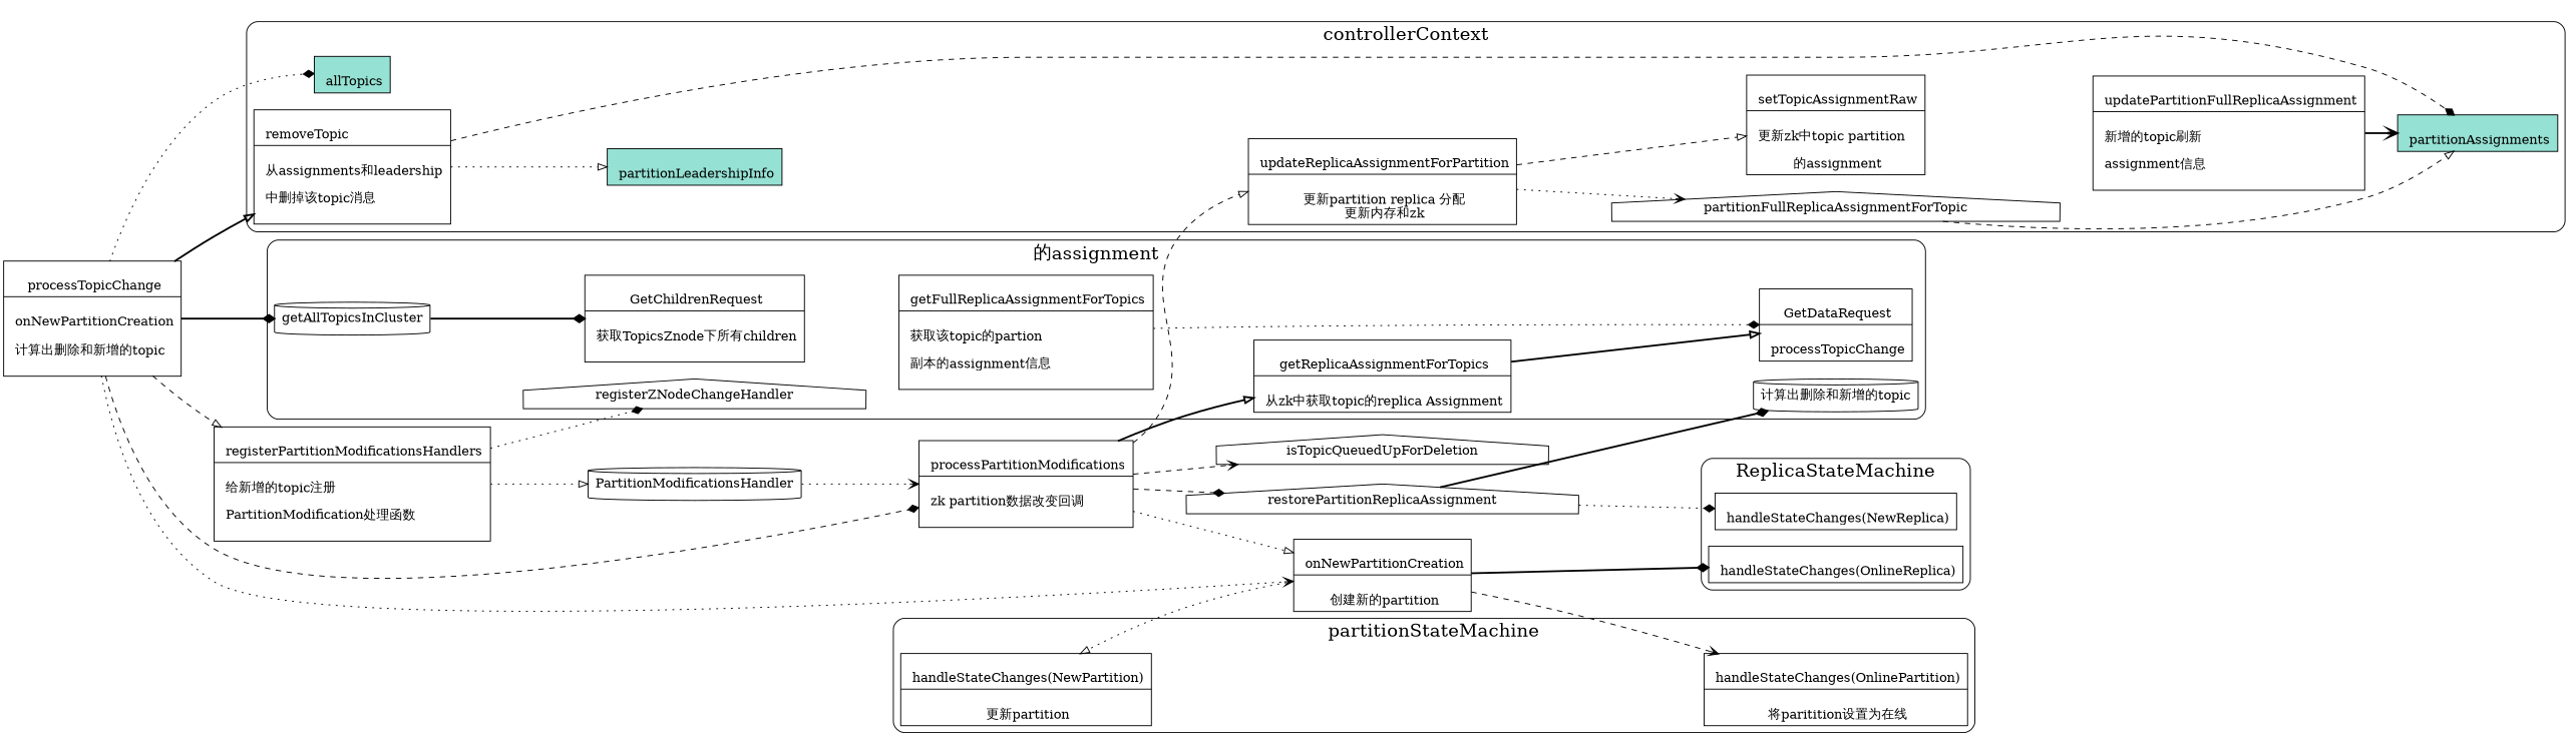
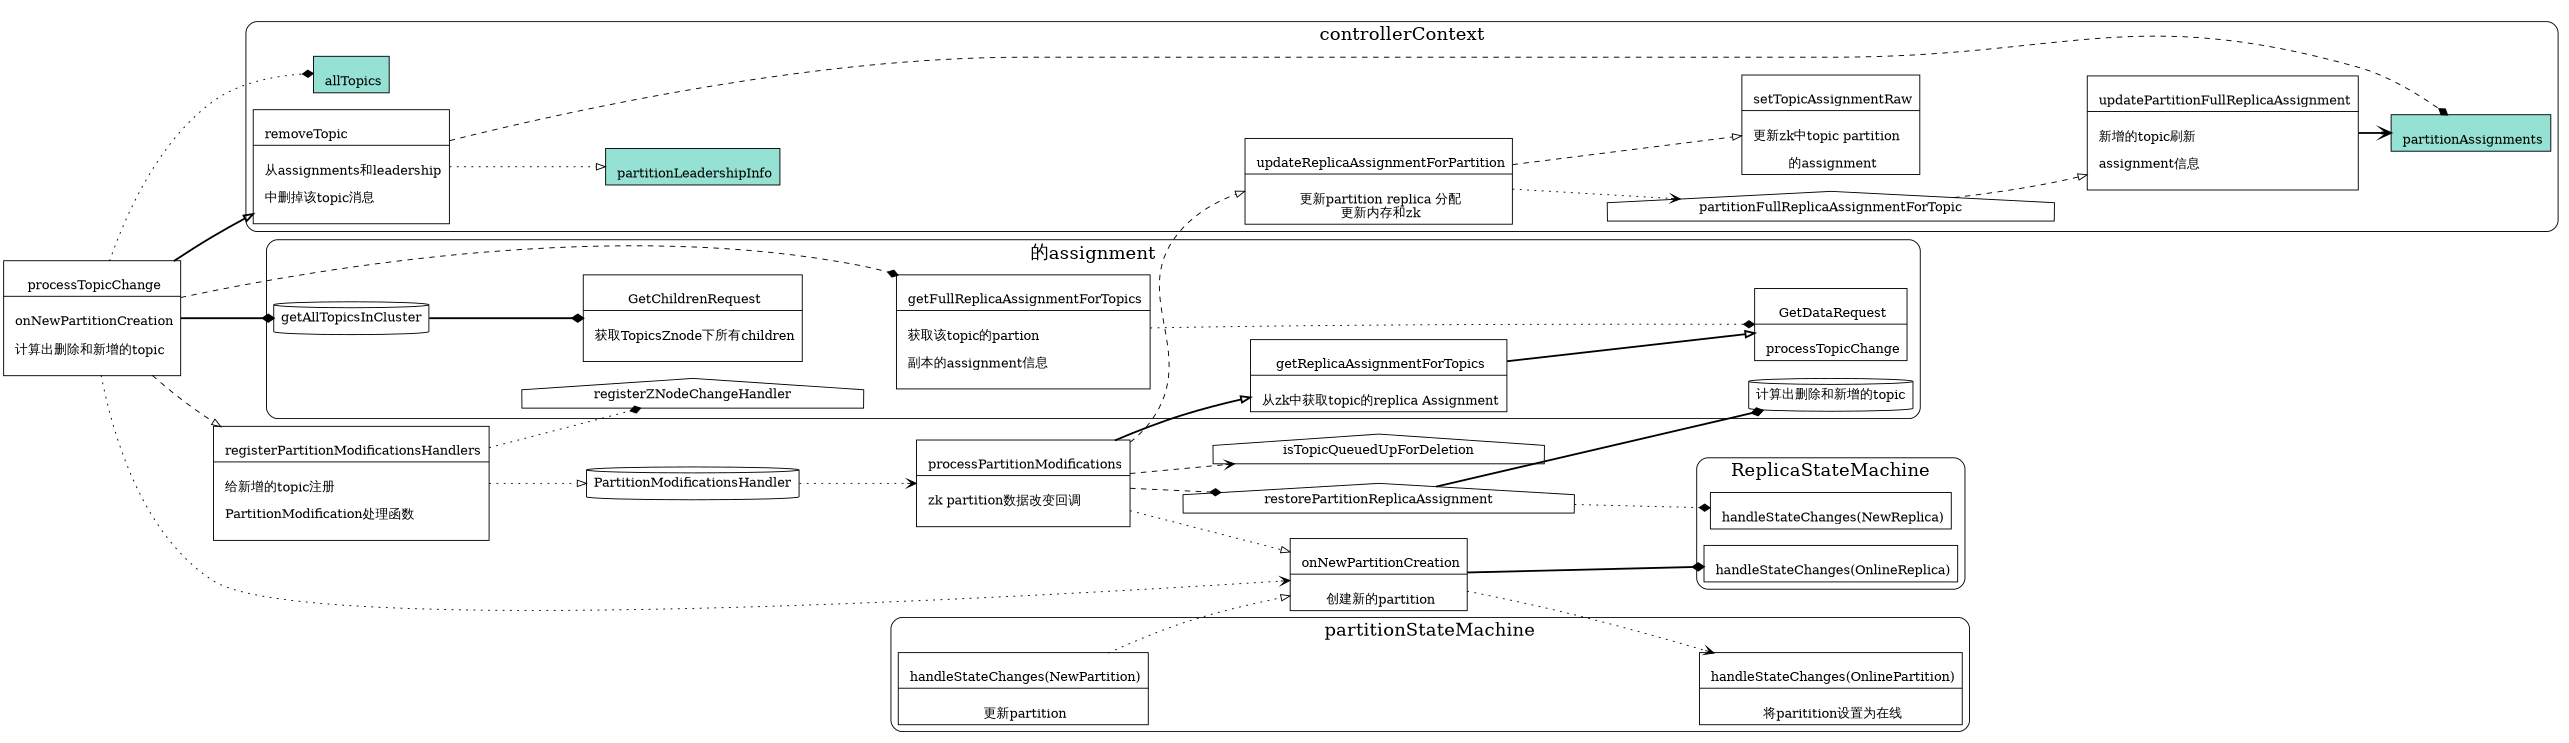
  digraph {
    newrank=true
    rankdir=LR
    node [shape=record]
    edge [arrowhead=onormal style=dotted]
    n1 [label="{{\n        setTopicAssignmentRaw|\n        更新zk中topic partition\l \n        的assignment\n      }}"]
    n2 [fillcolor="#95e1d3" label="{{\n        partitionLeadershipInfo\n      }}" style=filled]
    n3 [label="{{\n        updateReplicaAssignmentForPartition|\n        更新partition replica 分配\n        更新内存和zk\n      }}"]
    partitionFullReplicaAssignmentForTopic [shape=house]
    n5 [label="{{\n        updatePartitionFullReplicaAssignment|\n        新增的topic刷新\l \n        assignment信息\l\n      }}"]
    n6 [fillcolor="#95e1d3" label="{{\n        partitionAssignments\n      }}" style=filled]
    n7 [fillcolor="#95e1d3" label="{{\n        allTopics\n      }}" style=filled]
    n8 [label="{{\n        removeTopic\l|\n        从assignments和leadership\l \n        中删掉该topic消息\l\n      }}"]
    n9 [label="{{\n        getFullReplicaAssignmentForTopics|\n        获取该topic的partion\l \n        副本的assignment信息\l\n      }}"]
    n10 [label="{{\n        GetDataRequest|\n        processTopicChange\n      }}"]
    n11 [label="{{\n        GetChildrenRequest|\n        获取TopicsZnode下所有children\l\n      }}"]
    getAllTopicsInCluster [shape=cylinder]
    registerZNodeChangeHandler [shape=house]
    n14 [label="计算出删除和新增的topic" shape=cylinder]
    n15 [label="{{\n        getReplicaAssignmentForTopics|\n        从zk中获取topic的replica Assignment\n      }}"]
    n16 [label="{{\n        handleStateChanges(NewPartition)\l|\n        更新partition\n      }}"]
    n17 [label="{{\n        handleStateChanges(OnlinePartition)\l|\n        将paritition设置为在线\n      }}"]
    n18 [label="{{\n        handleStateChanges(NewReplica)\n      }}"]
    n19 [label="{{\n        handleStateChanges(OnlineReplica)\n      }}"]
    n20 [label="{{\n      onNewPartitionCreation|\n      创建新的partition\n    }}"]
    n21 [label="{{\n      processTopicChange|\n      onNewPartitionCreation\l\n      计算出删除和新增的topic\l\n    }}"]
    n22 [label="{{\n      registerPartitionModificationsHandlers|\n      给新增的topic注册\l \n      PartitionModification处理函数\l\n    }}"]
    PartitionModificationsHandler [shape=cylinder]
    n24 [label="{{\n      processPartitionModifications|\n      zk partition数据改变回调\l\n    }}"]
    isTopicQueuedUpForDeletion [shape=house]
    restorePartitionReplicaAssignment [shape=house]
    subgraph cluster_1 {
      fontsize=20
      label=controllerContext
      style=rounded
      n1
      n2
      n3
      partitionFullReplicaAssignmentForTopic
      n5
      n6
      n7
      n8
    }
    subgraph cluster_2 {
      fontsize=20
      label="的assignment"
      style=rounded
      n9
      n10
      n11
      getAllTopicsInCluster
      registerZNodeChangeHandler
      n14
      n15
    }
    subgraph cluster_3 {
      fontsize=20
      label=partitionStateMachine
      style=rounded
      n16
      n17
    }
    subgraph cluster_4 {
      fontsize=20
      label=ReplicaStateMachine
      style=rounded
      n18
      n19
    }
    n3 -> n1 [style=dashed]
    n3 -> partitionFullReplicaAssignmentForTopic [arrowhead=vee]
-   partitionFullReplicaAssignmentForTopic -> n6 [style=dashed]
+   partitionFullReplicaAssignmentForTopic -> n5 [style=dashed]
    n5 -> n6 [arrowhead=vee style=bold]
    n8 -> n2
    n8 -> n6 [arrowhead=diamond style=dashed]
    n9 -> n10 [arrowhead=diamond]
    getAllTopicsInCluster -> n11 [arrowhead=diamond style=bold]
    n15 -> n10 [style=bold]
-   n20 -> n16
-   n20 -> n17 [arrowhead=vee style=dashed]
+   n16 -> n20
+   n20 -> n17 [arrowhead=vee]
    n20 -> n19 [arrowhead=diamond style=bold]
    n21 -> n7 [arrowhead=diamond]
    n21 -> n8 [style=bold]
-   n21 -> n24 [arrowhead=diamond style=dashed]
+   n21 -> n9 [arrowhead=diamond style=dashed]
    n21 -> getAllTopicsInCluster [arrowhead=diamond style=bold]
    n21 -> n20 [arrowhead=vee]
    n21 -> n22 [style=dashed]
    n22 -> registerZNodeChangeHandler [arrowhead=diamond]
    n22 -> PartitionModificationsHandler
    PartitionModificationsHandler -> n24 [arrowhead=vee]
    n24 -> n3 [style=dashed]
    n24 -> n15 [style=bold]
    n24 -> n20
    n24 -> isTopicQueuedUpForDeletion [arrowhead=vee style=dashed]
    n24 -> restorePartitionReplicaAssignment [arrowhead=diamond style=dashed]
    restorePartitionReplicaAssignment -> n14 [arrowhead=diamond style=bold]
    restorePartitionReplicaAssignment -> n18 [arrowhead=diamond]
  }
